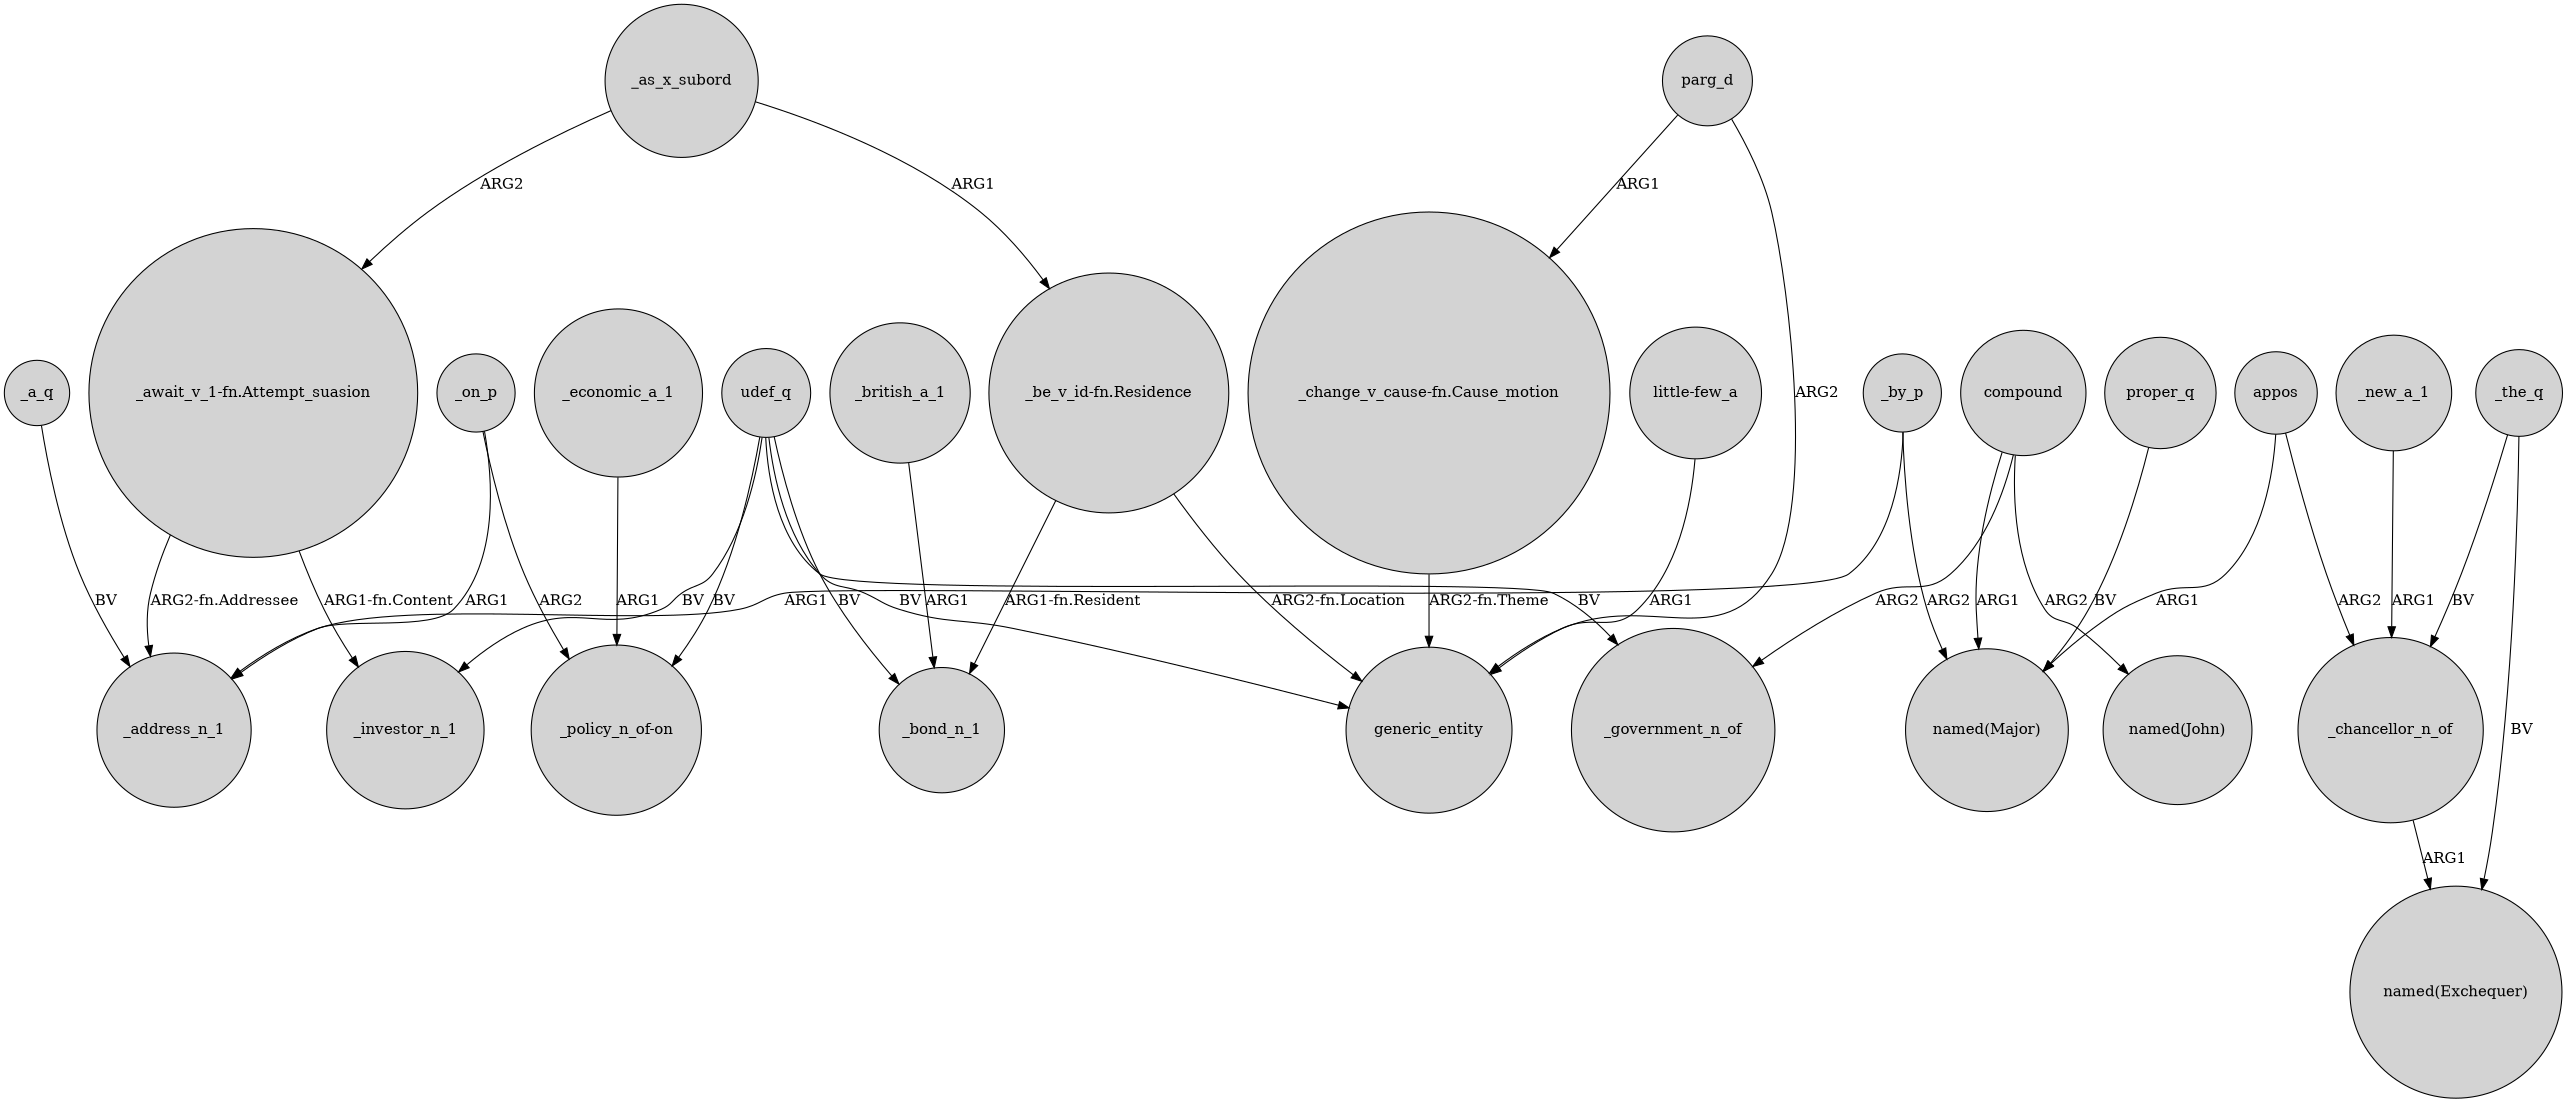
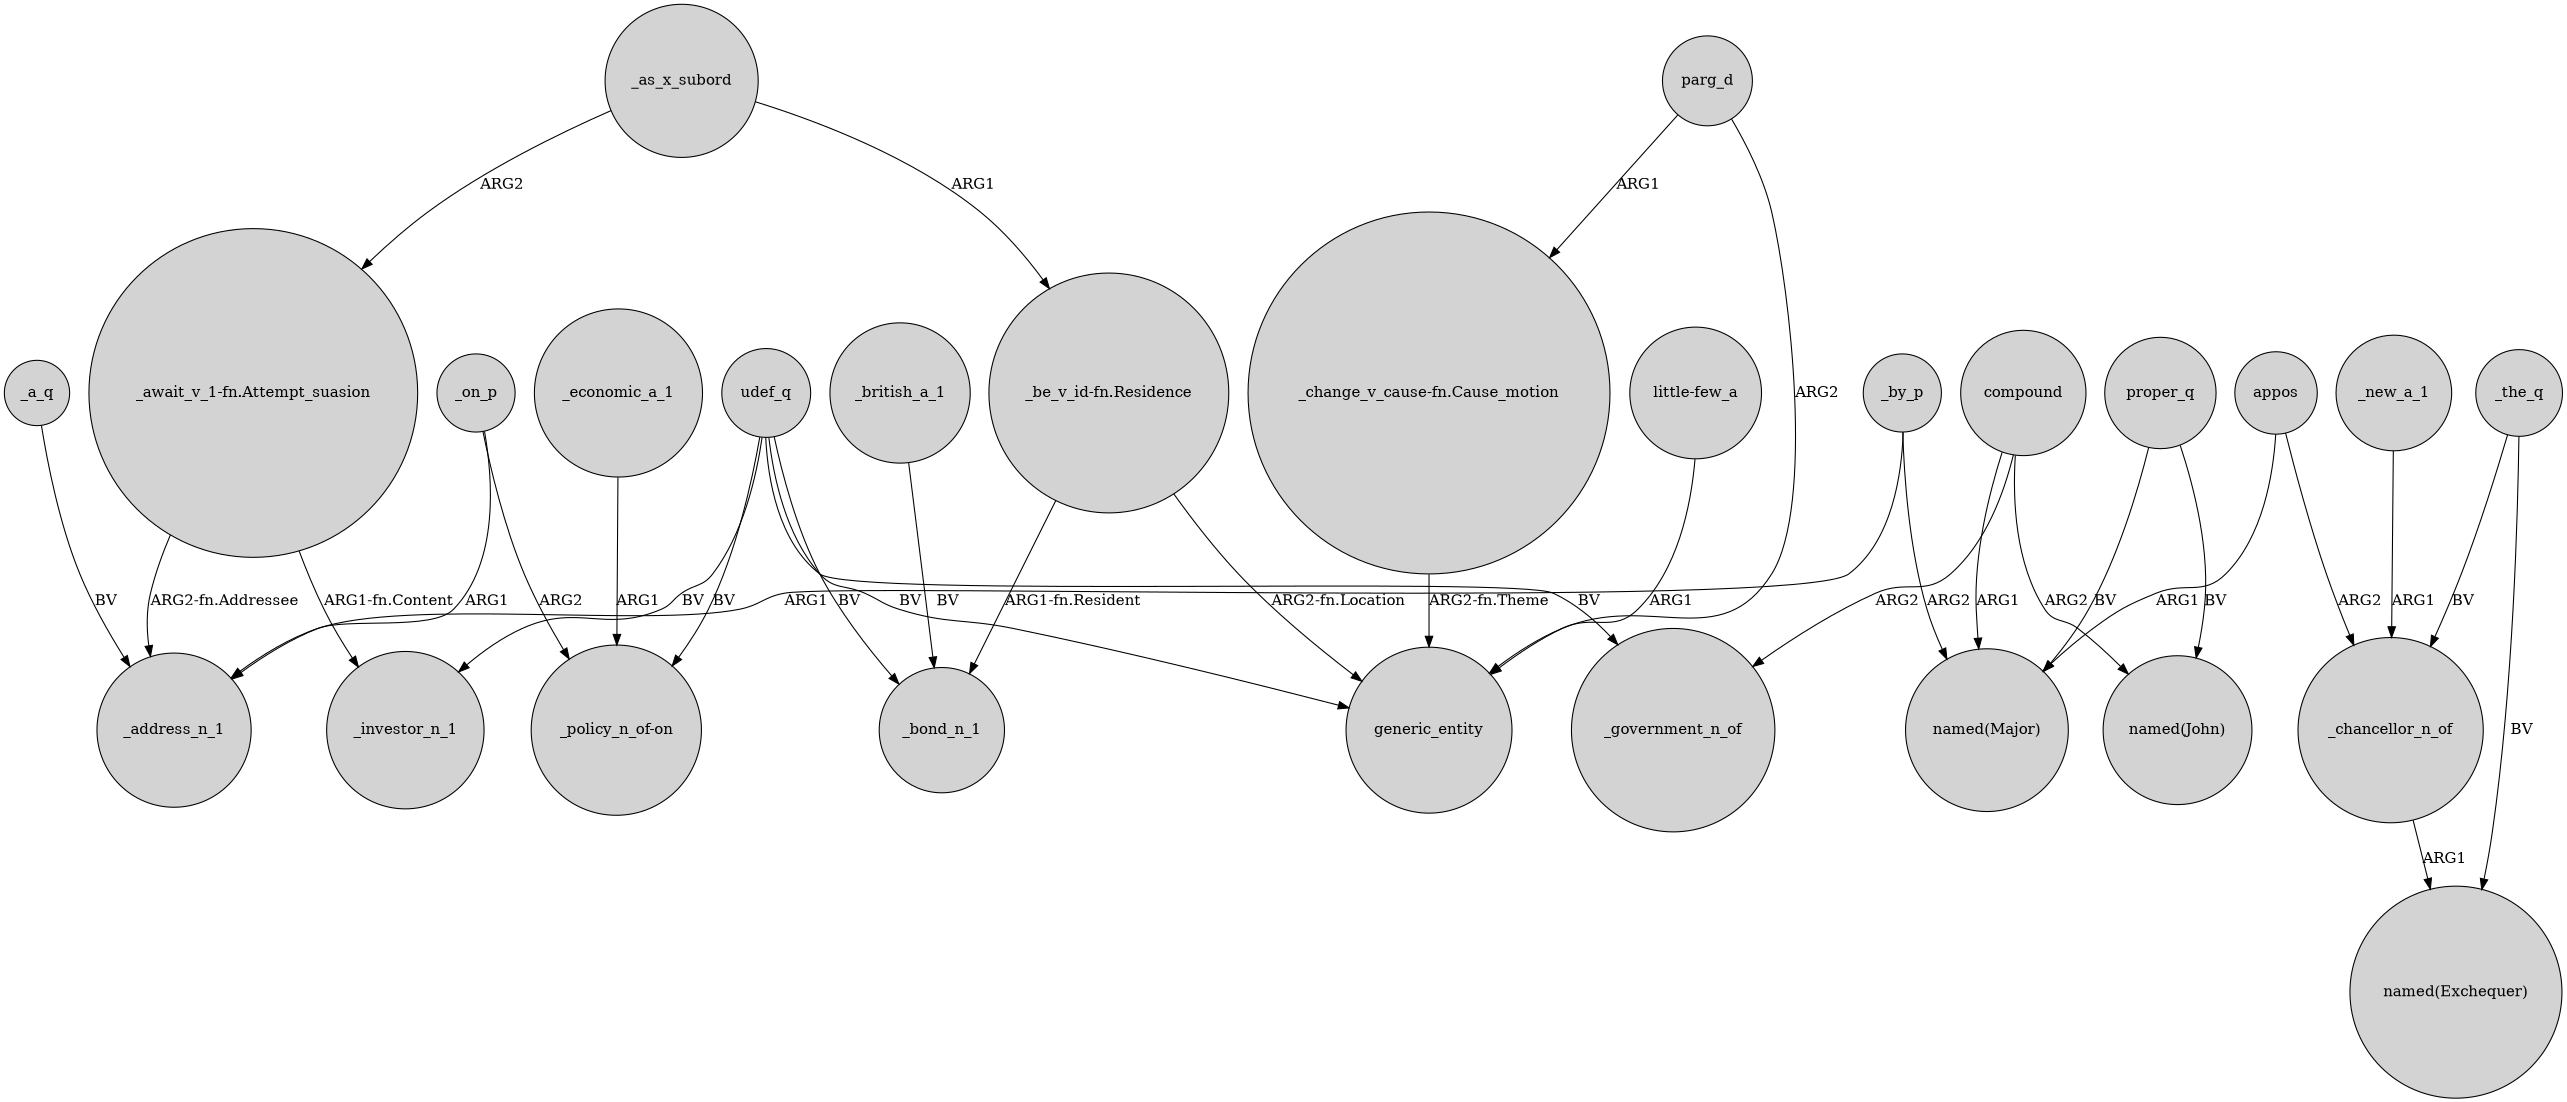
  digraph {
    node [shape=circle style=filled]
    _as_x_subord
    "_await_v_1-fn.Attempt_suasion"
    "_be_v_id-fn.Residence"
    _address_n_1
    _investor_n_1
    _bond_n_1
    generic_entity
    compound
    _government_n_of
    "named(Major)"
    "named(John)"
    udef_q
    "_policy_n_of-on"
    _on_p
    _economic_a_1
    _by_p
    appos
    _chancellor_n_of
    "named(Exchequer)"
    "little-few_a"
    parg_d
    "_change_v_cause-fn.Cause_motion"
    _a_q
    proper_q
    _new_a_1
    _the_q
    _british_a_1
    _as_x_subord -> "_await_v_1-fn.Attempt_suasion" [label=ARG2]
    _as_x_subord -> "_be_v_id-fn.Residence" [label=ARG1]
    "_await_v_1-fn.Attempt_suasion" -> _address_n_1 [label="ARG2-fn.Addressee"]
    "_await_v_1-fn.Attempt_suasion" -> _investor_n_1 [label="ARG1-fn.Content"]
    "_be_v_id-fn.Residence" -> _bond_n_1 [label="ARG1-fn.Resident"]
    "_be_v_id-fn.Residence" -> generic_entity [label="ARG2-fn.Location"]
    compound -> _government_n_of [label=ARG2]
    compound -> "named(Major)" [label=ARG1]
    compound -> "named(John)" [label=ARG2]
    udef_q -> _investor_n_1 [label=BV]
    udef_q -> _bond_n_1 [label=BV]
    udef_q -> generic_entity [label=BV]
    udef_q -> _government_n_of [label=BV]
    udef_q -> "_policy_n_of-on" [label=BV]
    _on_p -> _address_n_1 [label=ARG1]
    _on_p -> "_policy_n_of-on" [label=ARG2]
    _economic_a_1 -> "_policy_n_of-on" [label=ARG1]
    _by_p -> _address_n_1 [label=ARG1]
    _by_p -> "named(Major)" [label=ARG2]
    appos -> "named(Major)" [label=ARG1]
    appos -> _chancellor_n_of [label=ARG2]
    _chancellor_n_of -> "named(Exchequer)" [label=ARG1]
    "little-few_a" -> generic_entity [label=ARG1]
    parg_d -> generic_entity [label=ARG2]
    parg_d -> "_change_v_cause-fn.Cause_motion" [label=ARG1]
    "_change_v_cause-fn.Cause_motion" -> generic_entity [label="ARG2-fn.Theme"]
    _a_q -> _address_n_1 [label=BV]
    proper_q -> "named(Major)" [label=BV]
+   proper_q -> "named(John)" [label=BV]
    _new_a_1 -> _chancellor_n_of [label=ARG1]
    _the_q -> _chancellor_n_of [label=BV]
    _the_q -> "named(Exchequer)" [label=BV]
-   _british_a_1 -> _bond_n_1 [label=ARG1]
+   _british_a_1 -> _bond_n_1 [label=BV]
  }
